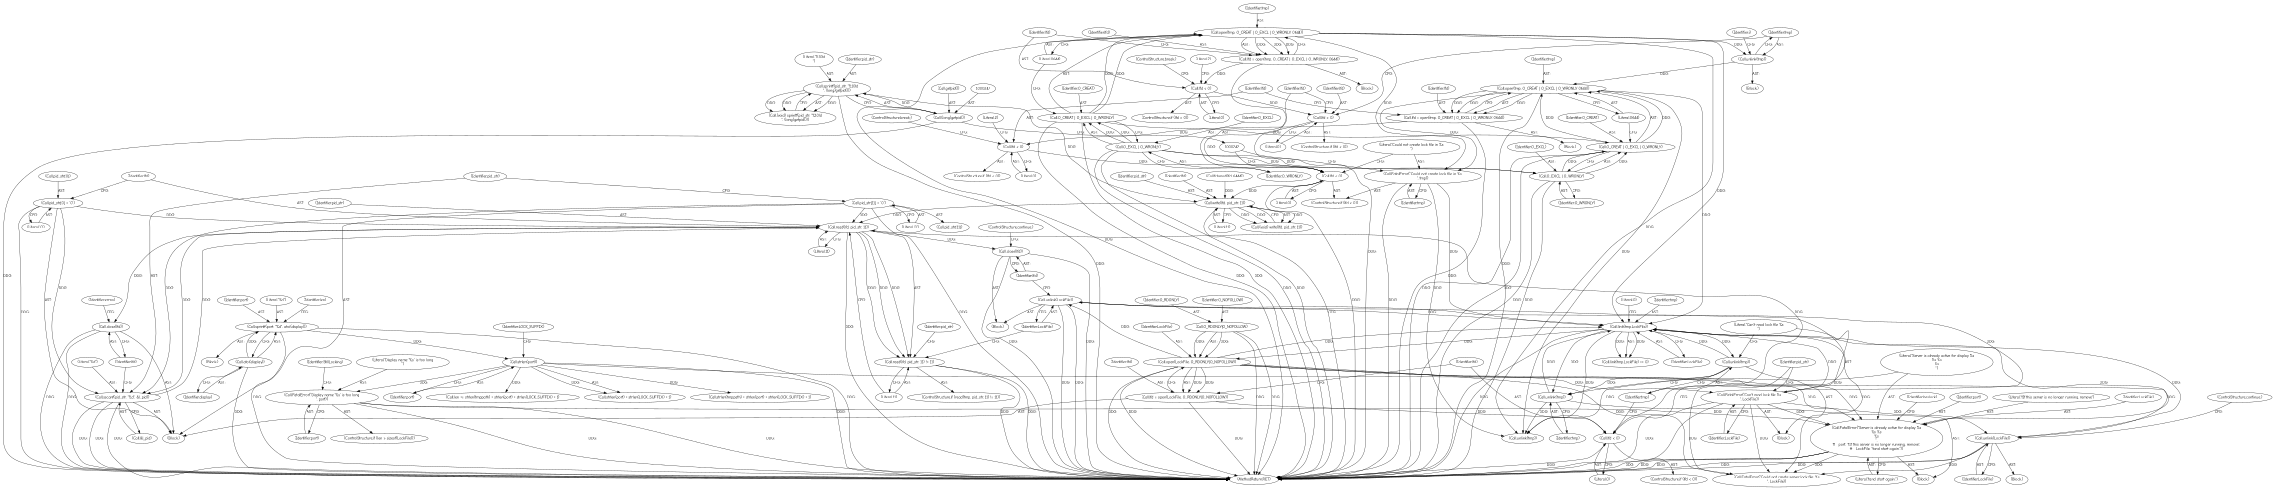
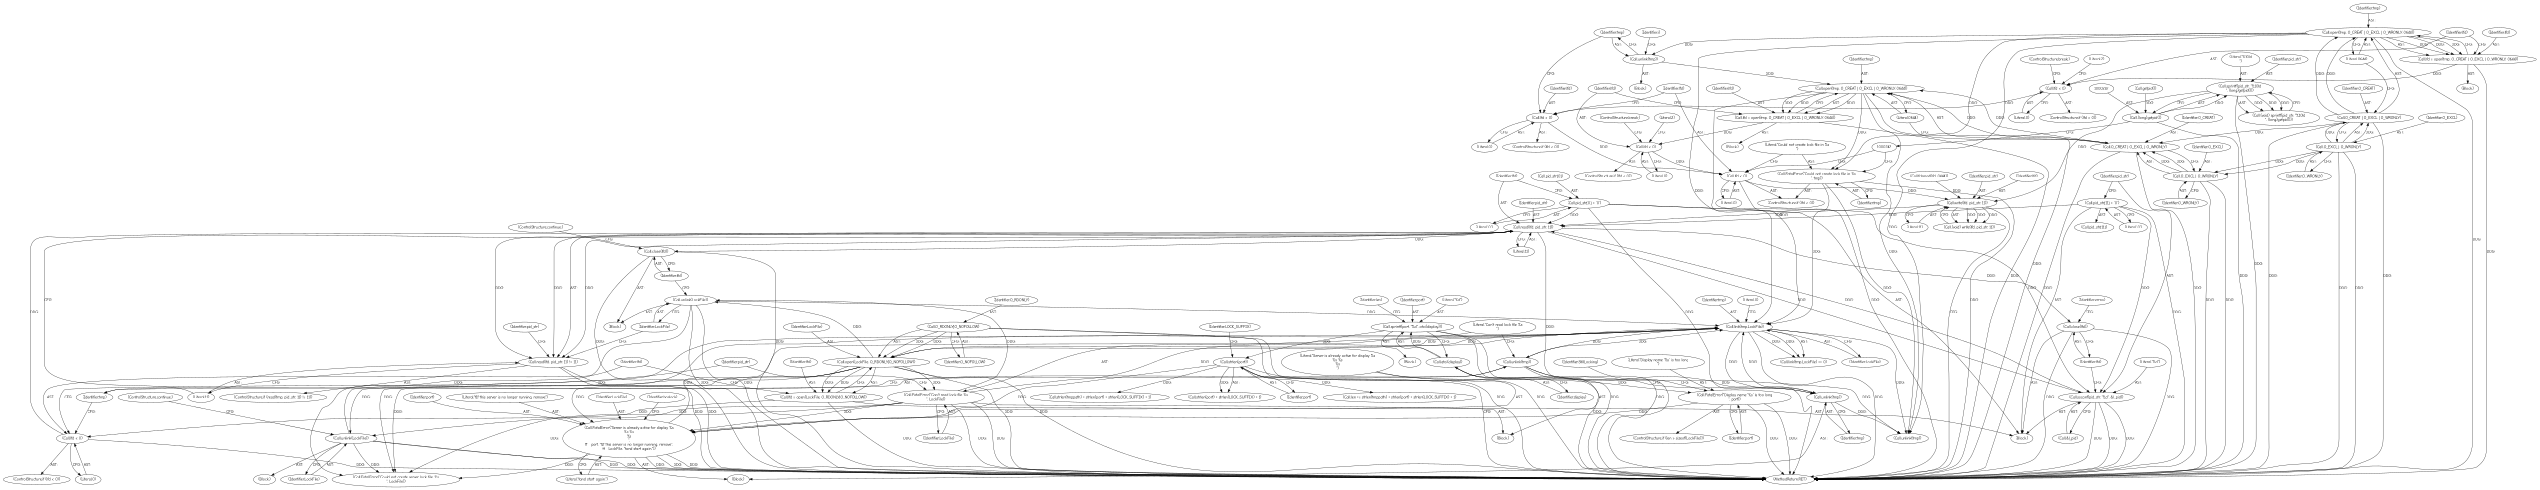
  digraph {
    fontname="Comic Neue"
    node [fontname="Comic Neue"]
    edge [fontname="Comic Neue"]
    n1 [label="(Call,read(lfd, pid_str, 11))"]
    n2 [label="(Call,sscanf(pid_str, \"%d\", &l_pid))"]
    n3 [label="(Call,read(lfd, pid_str, 11) != 11)"]
    n4 [label="(Call,close(lfd))"]
    n5 [label="(Call,close(lfd))"]
    n6 [label="(Literal,11)"]
    n7 [label="(MethodReturn,RET)"]
    n8 [label="(Block,)"]
    n9 [label="(Call,&l_pid)"]
    n10 [label="(ControlStructure,if (read(tmp, pid_str, 11) != 11))"]
    n11 [label="(Literal,11)"]
    n12 [label="(Block,)"]
    n13 [label="(Identifier,lfd)"]
    n14 [label="(Identifier,lfd)"]
    n15 [label="(Call,lfd < 0)"]
    n16 [label="(Literal,0)"]
    n17 [label="(ControlStructure,if (lfd < 0))"]
    n18 [label="(Call,lfd = open(LockFile, O_RDONLY|O_NOFOLLOW))"]
    n19 [label="(Call,open(LockFile, O_RDONLY|O_NOFOLLOW))"]
    n20 [label="(Call,link(tmp,LockFile))"]
    n21 [label="(Call,unlink(LockFile))"]
    n22 [label="(Call,FatalError(\"Can't read lock file %s\n\", LockFile))"]
    n23 [label="(Call,FatalError(\"Server is already active for display %s\n%s %s\n%s\n\",\n\t\t   port, \"\tIf this server is no longer running, remove\",\n\t\t   LockFile, \"\tand start again.\"))"]
    n24 [label="(Call,unlink(LockFile))"]
    n25 [label="(Call,FatalError(\"Could not create server lock file: %s\n\", LockFile))"]
    n26 [label="(Call,unlink(tmp))"]
    n27 [label="(Call,unlink(tmp))"]
    n28 [label="(Call,link(tmp,LockFile) == 0)"]
    n29 [label="(Identifier,LockFile)"]
    n30 [label="(Call,unlink(tmp))"]
    n31 [label="(Block,)"]
    n32 [label="(Identifier,LockFile)"]
    n33 [label="(Block,)"]
    n34 [label="(Identifier,LockFile)"]
    n35 [label="(Block,)"]
    n36 [label="(Literal,\"\tand start again.\")"]
    n37 [label="(Identifier,LockFile)"]
    n38 [label="(Call,O_RDONLY|O_NOFOLLOW)"]
    n39 [label="(Identifier,O_NOFOLLOW)"]
    n40 [label="(Identifier,tmp)"]
    n41 [label="(Identifier,tmp)"]
    n42 [label="(Call,open(tmp, O_CREAT | O_EXCL | O_WRONLY, 0644))"]
    n43 [label="(Call,FatalError(\"Could not create lock file in %s\n\", tmp))"]
    n44 [label="(Call,lfd = open(tmp, O_CREAT | O_EXCL | O_WRONLY, 0644))"]
    n45 [label="(Literal,0644)"]
    n46 [label="(ControlStructure,if (lfd < 0))"]
    n47 [label="(Identifier,tmp)"]
    n48 [label="(Call,lfd < 0)"]
    n49 [label="(Block,)"]
    n50 [label="(Call,O_CREAT | O_EXCL | O_WRONLY)"]
    n51 [label="(Call,unlink(tmp))"]
    n52 [label="(Identifier,tmp)"]
    n53 [label="(Block,)"]
    n54 [label="(Call,lfd < 0)"]
    n55 [label="(Call,open(tmp, O_CREAT | O_EXCL | O_WRONLY, 0644))"]
    n56 [label="(Call,lfd = open(tmp, O_CREAT | O_EXCL | O_WRONLY, 0644))"]
    n57 [label="(Literal,0644)"]
    n58 [label="(Call,lfd < 0)"]
    n59 [label="(Block,)"]
    n60 [label="(Call,O_CREAT | O_EXCL | O_WRONLY)"]
    n61 [label="(Call,O_EXCL | O_WRONLY)"]
    n62 [label="(Call,O_EXCL | O_WRONLY)"]
    n63 [label="(Identifier,O_WRONLY)"]
    n64 [label="(Identifier,O_WRONLY)"]
    n65 [label="(Call,strlen(port))"]
    n66 [label="(Call,FatalError(\"Display name `%s' is too long\n\", port))"]
    n67 [label="(Call,strlen(tmppath) + strlen(port) + strlen(LOCK_SUFFIX) + 1)"]
    n68 [label="(Call,strlen(port) + strlen(LOCK_SUFFIX) + 1)"]
    n69 [label="(Identifier,port)"]
    n70 [label="(Call,len += strlen(tmppath) + strlen(port) + strlen(LOCK_SUFFIX) + 1)"]
    n71 [label="(Identifier,port)"]
    n72 [label="(ControlStructure,if (len > sizeof(LockFile)))"]
    n73 [label="(Call,sprintf(port, \"%d\", atoi(display)))"]
    n74 [label="(Call,atoi(display))"]
    n75 [label="(Block,)"]
    n76 [label="(Identifier,display)"]
    n77 [label="(Call,pid_str[0] = '\0')"]
    n78 [label="(Literal,'\0')"]
    n79 [label="(Call,pid_str[11] = '\0')"]
    n80 [label="(Literal,'\0')"]
    n81 [label="(Call,pid_str[11])"]
    n82 [label="(Call,write(lfd, pid_str, 11))"]
    n83 [label="(Call,(void) write(lfd, pid_str, 11))"]
    n84 [label="(Literal,11)"]
-   n85 [label="(Call,fchmod(lfd, 6444))"]
+   n85 [label="(Call,fchmod(lfd, 0444))"]
    n86 [label="(Call,lfd < 0)"]
    n87 [label="(Literal,0)"]
    n88 [label="(Literal,0)"]
    n89 [label="(ControlStructure,if (lfd < 0))"]
    n90 [label="(Literal,0)"]
    n91 [label="(ControlStructure,if (lfd < 0))"]
    n92 [label="(ControlStructure,if (lfd < 0))"]
    n93 [label="(Literal,0)"]
    n94 [label="(Call,sprintf(pid_str, \"%10ld\n\", (long)getpid()))"]
    n95 [label="(Call,(long)getpid())"]
    n96 [label="(Call,(void) sprintf(pid_str, \"%10ld\n\", (long)getpid()))"]
    1000242
    n98 [label="(Call,getpid())"]
    n99 [label="(Identifier,LockFile)"]
    n100 [label="(Identifier,pid_str)"]
    n101 [label="(Identifier,pid_str)"]
    n102 [label="(Literal,\"Server is already active for display %s\n%s %s\n%s\n\")"]
    n103 [label="(Literal,2)"]
    n104 [label="(Identifier,O_CREAT)"]
    n105 [label="(Literal,0)"]
    n106 [label="(Identifier,LockFile)"]
    n107 [label="(Identifier,pid_str)"]
    n108 [label="(Literal,\"Display name `%s' is too long\n\")"]
    n109 [label="(Identifier,tmp)"]
    n110 [label="(Identifier,lfd)"]
    n111 [label="(Identifier,lfd)"]
    n112 [label="(Identifier,LOCK_SUFFIX)"]
    n113 [label="(Identifier,i)"]
    n114 [label="(Identifier,lfd)"]
    n115 [label="(Literal,\"%d\")"]
    n116 [label="(Identifier,lfd)"]
    n117 [label="(Identifier,tmp)"]
    n118 [label="(ControlStructure,continue;)"]
    n119 [label="(Literal,\"%10ld\n\")"]
    n120 [label="(Identifier,haslock)"]
    n121 [label="(ControlStructure,break;)"]
    n122 [label="(Identifier,O_RDONLY)"]
    n123 [label="(Identifier,pid_str)"]
    n124 [label="(Identifier,lfd)"]
    n125 [label="(Identifier,port)"]
    n126 [label="(Identifier,O_EXCL)"]
    n127 [label="(Identifier,errno)"]
    n128 [label="(Identifier,lfd)"]
    n129 [label="(Identifier,len)"]
    n130 [label="(Identifier,O_CREAT)"]
    n131 [label="(Identifier,lfd)"]
    n132 [label="(Identifier,lfd)"]
    n133 [label="(ControlStructure,break;)"]
    n134 [label="(ControlStructure,continue;)"]
    n135 [label="(Literal,\"Could not create lock file in %s\n\")"]
    n136 [label="(Identifier,tmp)"]
    n137 [label="(Literal,2)"]
    n138 [label="(Identifier,lfd)"]
    n139 [label="(Literal,\"%d\")"]
    n140 [label="(Identifier,pid_str)"]
    n141 [label="(Identifier,pid_str)"]
    n142 [label="(Literal,\"\tIf this server is no longer running, remove\")"]
    n143 [label="(Identifier,port)"]
    n144 [label="(Identifier,O_EXCL)"]
    n145 [label="(Literal,\"Can't read lock file %s\n\")"]
    n146 [label="(Identifier,lfd)"]
    n147 [label="(Identifier,StillLocking)"]
    n148 [label="(Call,pid_str[0])"]
    1000247
    n1 -> n2 [label="DDG: "]
    n1 -> n3 [label="AST: "]
    n1 -> n3 [label="DDG: "]
    n1 -> n3 [label="DDG: "]
    n1 -> n3 [label="DDG: "]
    n1 -> n4 [label="DDG: "]
    n1 -> n5 [label="DDG: "]
    n1 -> n6 [label="CFG: "]
    n1 -> n7 [label="DDG: "]
    n2 -> n1 [label="DDG: "]
    n2 -> n7 [label="DDG: "]
    n2 -> n7 [label="DDG: "]
    n2 -> n7 [label="DDG: "]
    n2 -> n8 [label="AST: "]
    n2 -> n9 [label="CFG: "]
    n3 -> n7 [label="DDG: "]
    n3 -> n7 [label="DDG: "]
    n3 -> n10 [label="AST: "]
    n3 -> n11 [label="CFG: "]
    n4 -> n7 [label="DDG: "]
    n4 -> n7 [label="DDG: "]
    n4 -> n12 [label="AST: "]
    n4 -> n13 [label="CFG: "]
    n5 -> n7 [label="DDG: "]
    n5 -> n7 [label="DDG: "]
    n5 -> n8 [label="AST: "]
    n5 -> n14 [label="CFG: "]
    n6 -> n1 [label="AST: "]
    n9 -> n2 [label="AST: "]
    n11 -> n1 [label="CFG: "]
    n11 -> n3 [label="AST: "]
    n13 -> n4 [label="AST: "]
    n13 -> n24 [label="CFG: "]
    n14 -> n2 [label="CFG: "]
    n14 -> n5 [label="AST: "]
    n15 -> n1 [label="DDG: "]
    n15 -> n7 [label="DDG: "]
    n15 -> n16 [label="CFG: "]
    n15 -> n17 [label="AST: "]
    n16 -> n15 [label="AST: "]
    n18 -> n7 [label="DDG: "]
    n18 -> n8 [label="AST: "]
    n18 -> n15 [label="DDG: "]
    n18 -> n19 [label="CFG: "]
    n19 -> n7 [label="DDG: "]
    n19 -> n7 [label="DDG: "]
    n19 -> n18 [label="AST: "]
    n19 -> n18 [label="DDG: "]
    n19 -> n18 [label="DDG: "]
    n19 -> n20 [label="DDG: "]
    n19 -> n21 [label="DDG: "]
    n19 -> n22 [label="DDG: "]
    n19 -> n23 [label="DDG: "]
    n19 -> n24 [label="DDG: "]
    n19 -> n25 [label="DDG: "]
    n20 -> n7 [label="DDG: "]
    n20 -> n19 [label="DDG: "]
    n20 -> n25 [label="DDG: "]
    n20 -> n26 [label="DDG: "]
    n20 -> n27 [label="DDG: "]
    n20 -> n28 [label="AST: "]
    n20 -> n28 [label="DDG: "]
    n20 -> n28 [label="DDG: "]
    n20 -> n29 [label="CFG: "]
    n20 -> n30 [label="DDG: "]
    n21 -> n7 [label="DDG: "]
    n21 -> n7 [label="DDG: "]
    n21 -> n20 [label="DDG: "]
    n21 -> n25 [label="DDG: "]
    n21 -> n31 [label="AST: "]
    n21 -> n32 [label="CFG: "]
    n22 -> n7 [label="DDG: "]
    n22 -> n7 [label="DDG: "]
    n22 -> n20 [label="DDG: "]
    n22 -> n21 [label="DDG: "]
    n22 -> n23 [label="DDG: "]
    n22 -> n24 [label="DDG: "]
    n22 -> n25 [label="DDG: "]
    n22 -> n33 [label="AST: "]
    n22 -> n34 [label="CFG: "]
    n23 -> n7 [label="DDG: "]
    n23 -> n7 [label="DDG: "]
    n23 -> n7 [label="DDG: "]
    n23 -> n20 [label="DDG: "]
    n23 -> n25 [label="DDG: "]
    n23 -> n35 [label="AST: "]
    n23 -> n36 [label="CFG: "]
    n24 -> n7 [label="DDG: "]
    n24 -> n7 [label="DDG: "]
    n24 -> n12 [label="AST: "]
    n24 -> n20 [label="DDG: "]
    n24 -> n25 [label="DDG: "]
    n24 -> n37 [label="CFG: "]
    n26 -> n20 [label="DDG: "]
    n26 -> n27 [label="DDG: "]
    n26 -> n30 [label="DDG: "]
    n26 -> n33 [label="AST: "]
    n26 -> n40 [label="CFG: "]
    n27 -> n20 [label="DDG: "]
    n27 -> n30 [label="DDG: "]
    n27 -> n35 [label="AST: "]
    n27 -> n41 [label="CFG: "]
    n29 -> n20 [label="AST: "]
    n32 -> n21 [label="AST: "]
    n34 -> n22 [label="AST: "]
    n36 -> n23 [label="AST: "]
    n37 -> n3 [label="CFG: "]
    n37 -> n24 [label="AST: "]
    n38 -> n7 [label="DDG: "]
    n38 -> n7 [label="DDG: "]
    n38 -> n19 [label="AST: "]
    n38 -> n19 [label="DDG: "]
    n38 -> n19 [label="DDG: "]
+   n38 -> n39 [label="CFG: "]
    n39 -> n38 [label="AST: "]
    n40 -> n15 [label="CFG: "]
    n40 -> n26 [label="AST: "]
    n41 -> n27 [label="AST: "]
    n42 -> n7 [label="DDG: "]
    n42 -> n20 [label="DDG: "]
    n42 -> n30 [label="DDG: "]
    n42 -> n43 [label="DDG: "]
    n42 -> n44 [label="AST: "]
    n42 -> n44 [label="DDG: "]
    n42 -> n44 [label="DDG: "]
    n42 -> n44 [label="DDG: "]
    n42 -> n45 [label="CFG: "]
    n43 -> n7 [label="DDG: "]
    n43 -> n20 [label="DDG: "]
    n43 -> n30 [label="DDG: "]
    n43 -> n46 [label="AST: "]
    n43 -> n47 [label="CFG: "]
    n44 -> n7 [label="DDG: "]
    n44 -> n42 [label="CFG: "]
    n44 -> n48 [label="DDG: "]
    n44 -> n49 [label="AST: "]
    n45 -> n42 [label="AST: "]
    n45 -> n50 [label="CFG: "]
    n47 -> n43 [label="AST: "]
    n48 -> n86 [label="DDG: "]
    n48 -> n88 [label="CFG: "]
    n48 -> n89 [label="AST: "]
    n50 -> n7 [label="DDG: "]
    n50 -> n7 [label="DDG: "]
    n50 -> n42 [label="AST: "]
    n50 -> n42 [label="DDG: "]
    n50 -> n42 [label="DDG: "]
    n50 -> n62 [label="CFG: "]
    n51 -> n42 [label="DDG: "]
    n51 -> n52 [label="CFG: "]
    n51 -> n53 [label="AST: "]
    n52 -> n51 [label="AST: "]
    n52 -> n54 [label="CFG: "]
    n54 -> n86 [label="DDG: "]
    n54 -> n90 [label="CFG: "]
    n54 -> n91 [label="AST: "]
    n55 -> n7 [label="DDG: "]
    n55 -> n20 [label="DDG: "]
    n55 -> n30 [label="DDG: "]
    n55 -> n43 [label="DDG: "]
    n55 -> n51 [label="DDG: "]
    n55 -> n56 [label="AST: "]
    n55 -> n56 [label="DDG: "]
    n55 -> n56 [label="DDG: "]
    n55 -> n56 [label="DDG: "]
    n55 -> n57 [label="CFG: "]
    n56 -> n7 [label="DDG: "]
    n56 -> n55 [label="CFG: "]
    n56 -> n58 [label="DDG: "]
    n56 -> n59 [label="AST: "]
    n57 -> n55 [label="AST: "]
    n57 -> n60 [label="CFG: "]
    n58 -> n54 [label="DDG: "]
    n58 -> n92 [label="AST: "]
    n58 -> n93 [label="CFG: "]
    n60 -> n7 [label="DDG: "]
    n60 -> n7 [label="DDG: "]
    n60 -> n50 [label="DDG: "]
    n60 -> n55 [label="AST: "]
    n60 -> n55 [label="DDG: "]
    n60 -> n55 [label="DDG: "]
    n60 -> n61 [label="CFG: "]
    n61 -> n7 [label="DDG: "]
    n61 -> n7 [label="DDG: "]
    n61 -> n60 [label="AST: "]
    n61 -> n60 [label="DDG: "]
    n61 -> n60 [label="DDG: "]
    n61 -> n62 [label="DDG: "]
    n61 -> n62 [label="DDG: "]
    n61 -> n63 [label="CFG: "]
    n62 -> n7 [label="DDG: "]
    n62 -> n7 [label="DDG: "]
    n62 -> n50 [label="AST: "]
    n62 -> n50 [label="DDG: "]
    n62 -> n50 [label="DDG: "]
    n62 -> n64 [label="CFG: "]
    n63 -> n61 [label="AST: "]
    n64 -> n62 [label="AST: "]
-   n65 -> n7 [label="DDG: "]
+   n65 -> n7 [label="CFG: "]
    n65 -> n23 [label="DDG: "]
    n65 -> n66 [label="DDG: "]
    n65 -> n67 [label="DDG: "]
    n65 -> n68 [label="AST: "]
    n65 -> n68 [label="DDG: "]
    n65 -> n69 [label="CFG: "]
    n65 -> n70 [label="DDG: "]
    n66 -> n7 [label="DDG: "]
    n66 -> n7 [label="DDG: "]
    n66 -> n23 [label="DDG: "]
    n66 -> n71 [label="CFG: "]
    n66 -> n72 [label="AST: "]
    n69 -> n65 [label="AST: "]
    n71 -> n66 [label="AST: "]
    n73 -> n7 [label="DDG: "]
    n73 -> n7 [label="DDG: "]
    n73 -> n65 [label="DDG: "]
    n73 -> n74 [label="CFG: "]
    n73 -> n75 [label="AST: "]
    n74 -> n7 [label="DDG: "]
    n74 -> n73 [label="AST: "]
    n74 -> n73 [label="DDG: "]
    n74 -> n76 [label="CFG: "]
    n76 -> n74 [label="AST: "]
    n77 -> n1 [label="DDG: "]
    n77 -> n2 [label="DDG: "]
    n77 -> n7 [label="DDG: "]
    n77 -> n8 [label="AST: "]
    n77 -> n78 [label="CFG: "]
    n78 -> n77 [label="AST: "]
    n79 -> n1 [label="DDG: "]
    n79 -> n2 [label="DDG: "]
    n79 -> n7 [label="DDG: "]
    n79 -> n8 [label="AST: "]
    n79 -> n80 [label="CFG: "]
    n79 -> n81 [label="AST: "]
    n80 -> n79 [label="AST: "]
    n82 -> n1 [label="DDG: "]
    n82 -> n7 [label="CFG: "]
    n82 -> n83 [label="AST: "]
    n82 -> n83 [label="DDG: "]
    n82 -> n83 [label="DDG: "]
    n82 -> n83 [label="DDG: "]
    n82 -> n84 [label="CFG: "]
    n83 -> n82 [label="CFG: "]
    n84 -> n82 [label="AST: "]
    n85 -> n82 [label="DDG: "]
    n86 -> n7 [label="DDG: "]
    n86 -> n46 [label="AST: "]
    n86 -> n82 [label="DDG: "]
    n86 -> n87 [label="CFG: "]
    n87 -> n86 [label="AST: "]
    n88 -> n48 [label="AST: "]
    n90 -> n54 [label="AST: "]
    n93 -> n58 [label="AST: "]
    n94 -> n7 [label="DDG: "]
    n94 -> n82 [label="DDG: "]
    n94 -> n95 [label="CFG: "]
    n94 -> n96 [label="AST: "]
    n94 -> n96 [label="DDG: "]
    n94 -> n96 [label="DDG: "]
    n94 -> n96 [label="DDG: "]
    n95 -> n7 [label="DDG: "]
    n95 -> n94 [label="AST: "]
    n95 -> n94 [label="DDG: "]
    n95 -> 1000242 [label="CFG: "]
    n96 -> n94 [label="CFG: "]
    1000242 -> n43 [label="CFG: "]
    1000242 -> n86 [label="CFG: "]
-   n98 -> n95 [label="AST: "]
+   n98 -> n95 [label="DDG: "]
    n99 -> n23 [label="AST: "]
    n100 -> n15 [label="CFG: "]
    n100 -> n22 [label="CFG: "]
    n101 -> n2 [label="AST: "]
    n101 -> n79 [label="CFG: "]
    n102 -> n23 [label="AST: "]
    n102 -> n27 [label="CFG: "]
    n103 -> n58 [label="CFG: "]
    n104 -> n60 [label="AST: "]
    n105 -> n20 [label="CFG: "]
    n106 -> n19 [label="AST: "]
    n107 -> n1 [label="AST: "]
    n108 -> n66 [label="AST: "]
    n109 -> n55 [label="AST: "]
    n110 -> n56 [label="CFG: "]
    n110 -> n58 [label="AST: "]
    n111 -> n44 [label="CFG: "]
    n111 -> n48 [label="AST: "]
    n112 -> n65 [label="CFG: "]
    n113 -> n51 [label="CFG: "]
    n114 -> n56 [label="AST: "]
    n115 -> n73 [label="AST: "]
    n116 -> n54 [label="AST: "]
    n117 -> n20 [label="AST: "]
    n118 -> n4 [label="CFG: "]
    n119 -> n94 [label="AST: "]
    n120 -> n23 [label="CFG: "]
    n121 -> n48 [label="CFG: "]
    n122 -> n38 [label="AST: "]
    n123 -> n82 [label="AST: "]
    n124 -> n82 [label="AST: "]
    n125 -> n23 [label="AST: "]
    n126 -> n61 [label="AST: "]
    n127 -> n5 [label="CFG: "]
    n128 -> n54 [label="CFG: "]
    n128 -> n86 [label="AST: "]
    n129 -> n73 [label="CFG: "]
    n130 -> n50 [label="AST: "]
    n131 -> n18 [label="AST: "]
    n132 -> n44 [label="AST: "]
    n133 -> n58 [label="CFG: "]
    n134 -> n21 [label="CFG: "]
    n135 -> n43 [label="AST: "]
    n135 -> n86 [label="CFG: "]
    n136 -> n42 [label="AST: "]
    n137 -> n48 [label="CFG: "]
    n138 -> n1 [label="AST: "]
    n138 -> n77 [label="CFG: "]
    n139 -> n2 [label="AST: "]
    n140 -> n3 [label="CFG: "]
    n141 -> n94 [label="AST: "]
    n142 -> n23 [label="AST: "]
    n143 -> n73 [label="AST: "]
    n144 -> n62 [label="AST: "]
    n145 -> n22 [label="AST: "]
    n145 -> n26 [label="CFG: "]
    n146 -> n15 [label="AST: "]
    n146 -> n18 [label="CFG: "]
    n147 -> n66 [label="CFG: "]
    n148 -> n77 [label="AST: "]
    1000247 -> n95 [label="AST: "]
  }
